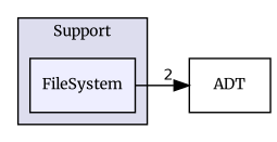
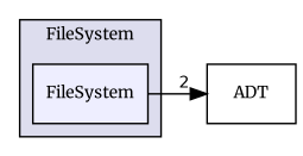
  digraph {
    compound=true
    rankdir=LR
    fontname=Merriweather
    node [fontname=Merriweather fontsize=10 shape=box]
    n1 [fillcolor="#eeeeff" label=FileSystem pencolor=black style=filled]
    n2 [label=ADT]
    subgraph cluster_1 {
      bgcolor="#ddddee"
      fontsize=10
-     label=Support
+     label=FileSystem
      pencolor=black
      n1
    }
    n1 -> n2 [headlabel=2 labeldistance=1.5 labelfontname=Helvetica labelfontsize=10 fontname=Merriweather]
  }
